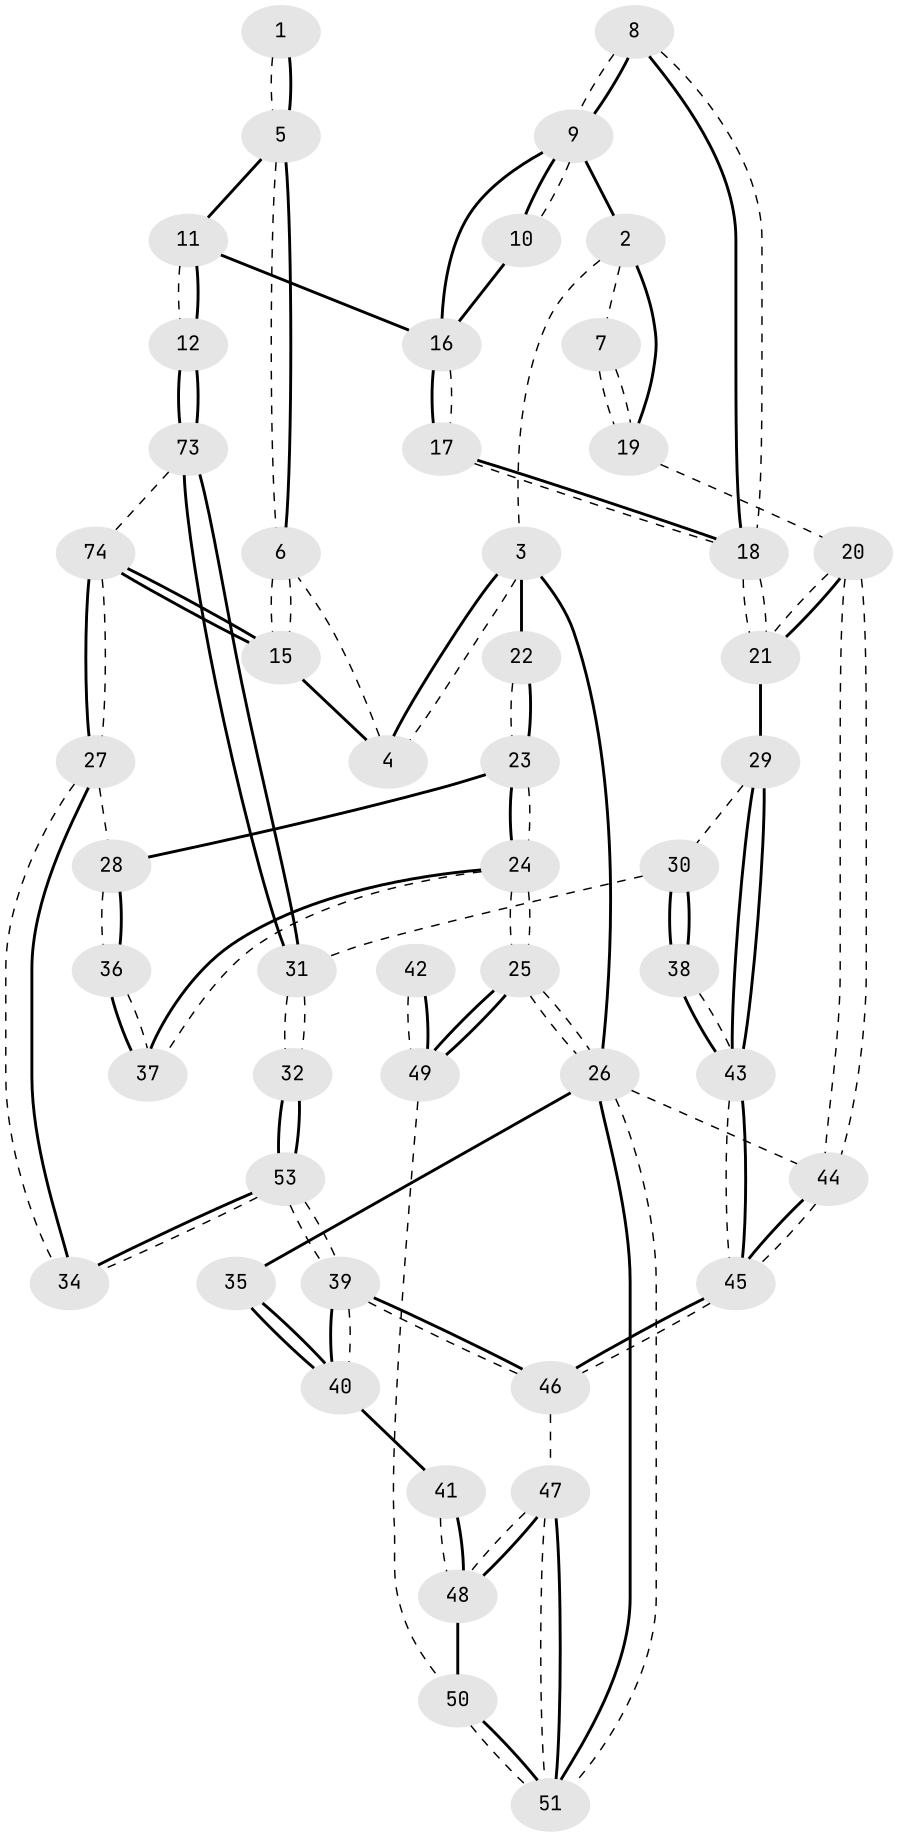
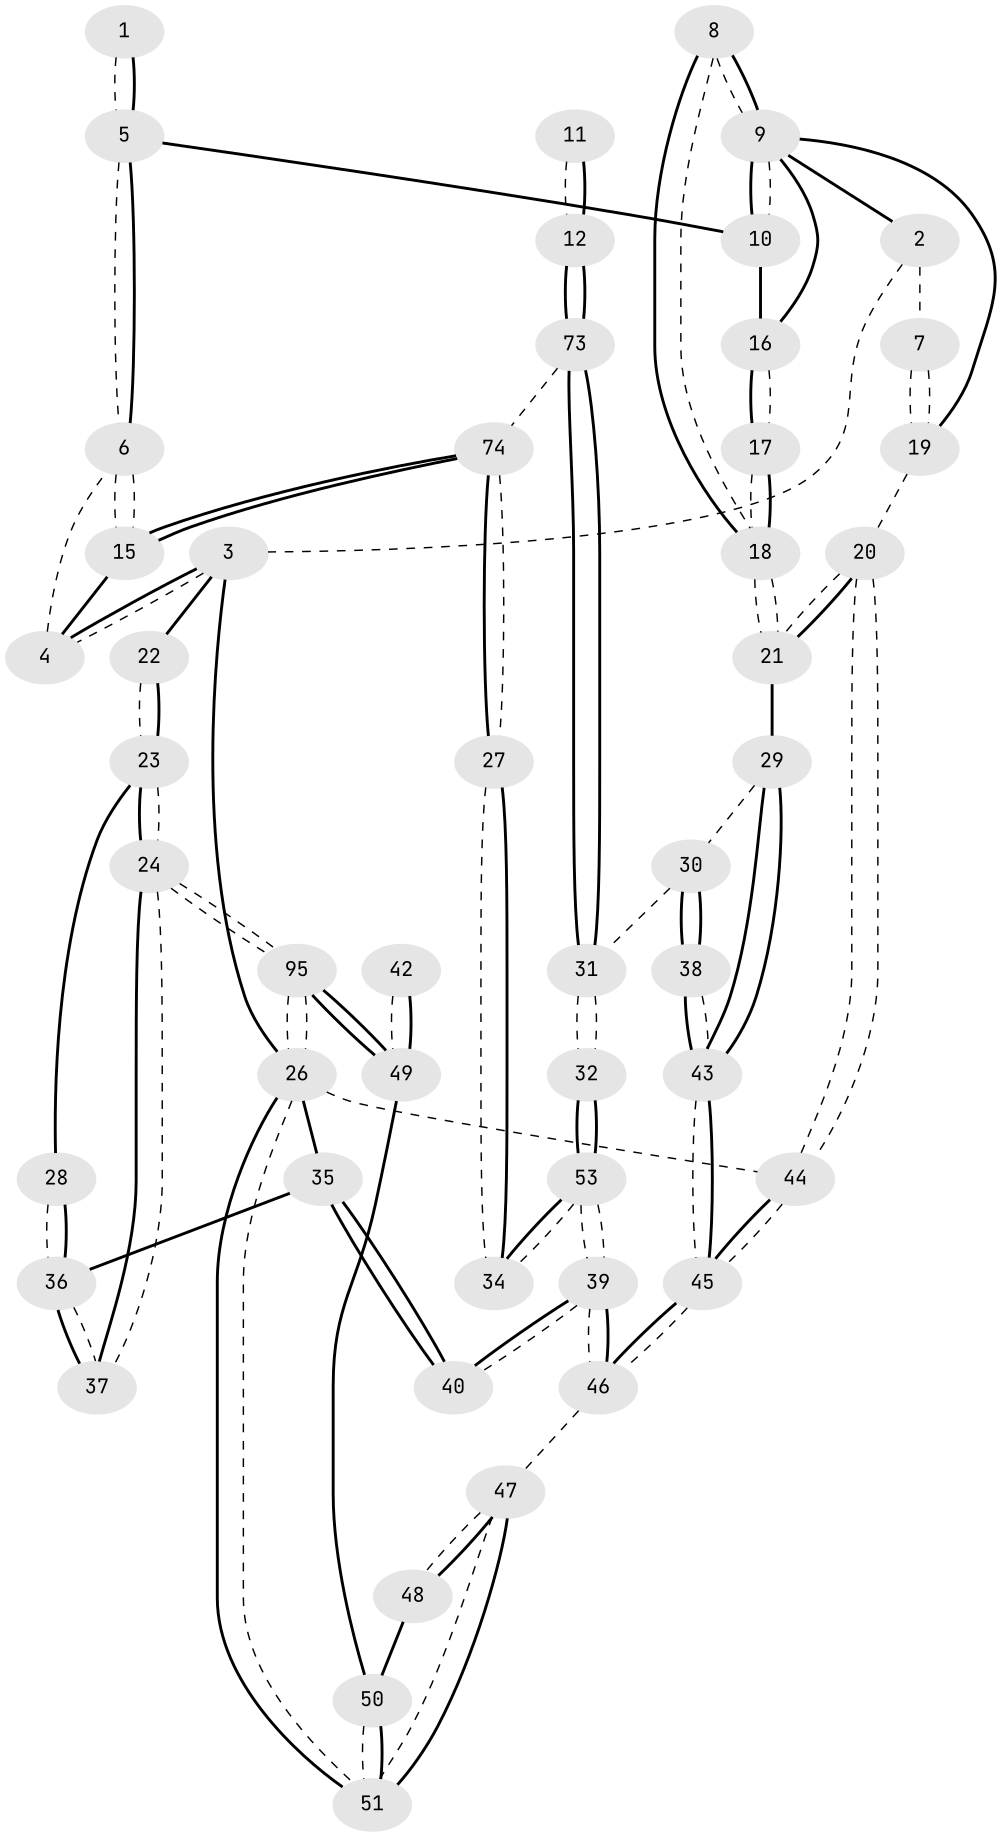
  graph {
    fontname="JetBrains Mono"
    node [color=gray90 fontname="JetBrains Mono" style=filled]
    edge [fontname="JetBrains Mono" style=bold]
    1
    5
    2
    3
    7
    19
    6
    10
    4
    22
    26
    20
    23
    44
    51
    35
    15
    16
    8
    9
    18
    21
    17
    11
    12
    n26 [label=73]
    n27 [label=74]
    31
    27
    32
    28
    34
    29
    45
    30
    43
    24
-   25
+   25 [label=95]
    37
    36
    49
    50
    38
    n44 [label=53]
    39
    40
    46
-   41
    42
    47
    48
    1 -- 5 [style=dashed]
    1 -- 5
    5 -- 6 [style=dashed]
    5 -- 6
-   5 -- 11
+   5 -- 10
    2 -- 3 [style=dashed]
    2 -- 7 [style=dashed]
-   2 -- 19
+   9 -- 19
    3 -- 4
    3 -- 4 [style=dashed]
    3 -- 22
    3 -- 26
    7 -- 19 [style=dashed]
    7 -- 19 [style=dashed]
    19 -- 20 [style=dashed]
    6 -- 15 [style=dashed]
    6 -- 15 [style=dashed]
    10 -- 16
    4 -- 6 [style=dashed]
    22 -- 23 [style=dashed]
    22 -- 23
    26 -- 44 [style=dashed]
    26 -- 51
    26 -- 51 [style=dashed]
    26 -- 35
    20 -- 44 [style=dashed]
    20 -- 44 [style=dashed]
    20 -- 21 [style=dashed]
    20 -- 21
    23 -- 28
    23 -- 24
    23 -- 24 [style=dashed]
    44 -- 45
    44 -- 45 [style=dashed]
+   35 -- 36
    35 -- 40
    35 -- 40
    15 -- 4
    16 -- 17
    16 -- 17 [style=dashed]
    8 -- 9 [style=dashed]
    8 -- 9
    8 -- 18
    8 -- 18 [style=dashed]
    9 -- 2
    9 -- 10
    9 -- 10 [style=dashed]
    9 -- 16
    18 -- 21 [style=dashed]
    18 -- 21 [style=dashed]
    21 -- 29
    17 -- 18 [style=dashed]
    17 -- 18
-   11 -- 16
    11 -- 12 [style=dashed]
    11 -- 12
    12 -- n26
    12 -- n26
    n26 -- n27 [style=dashed]
    n26 -- 31
    n26 -- 31
    n27 -- 15
    n27 -- 15
    n27 -- 27
    n27 -- 27 [style=dashed]
    31 -- 32 [style=dashed]
    31 -- 32 [style=dashed]
-   27 -- 28 [style=dashed]
    27 -- 34 [style=dashed]
    27 -- 34
    32 -- n44
    32 -- n44
    28 -- 36 [style=dashed]
    28 -- 36
    29 -- 30 [style=dashed]
    29 -- 43
    29 -- 43
    45 -- 46
    45 -- 46 [style=dashed]
    30 -- 31 [style=dashed]
    30 -- 38
    30 -- 38
    43 -- 45 [style=dashed]
    43 -- 45
    24 -- 25 [style=dashed]
    24 -- 25 [style=dashed]
    24 -- 37
    24 -- 37 [style=dashed]
    25 -- 26 [style=dashed]
    25 -- 26 [style=dashed]
    25 -- 49
    25 -- 49
    36 -- 37
    36 -- 37 [style=dashed]
-   49 -- 50 [style=dashed]
+   49 -- 50
    50 -- 51 [style=dashed]
    50 -- 51
    38 -- 43
    38 -- 43 [style=dashed]
    n44 -- 34
    n44 -- 34 [style=dashed]
    n44 -- 39 [style=dashed]
    n44 -- 39 [style=dashed]
    39 -- 40
    39 -- 40 [style=dashed]
    39 -- 46 [style=dashed]
    39 -- 46
-   40 -- 41
    46 -- 47 [style=dashed]
-   41 -- 48 [style=dashed]
-   41 -- 48
    42 -- 49 [style=dashed]
    42 -- 49
    47 -- 51 [style=dashed]
    47 -- 51
    47 -- 48 [style=dashed]
    47 -- 48
    48 -- 50
  }
